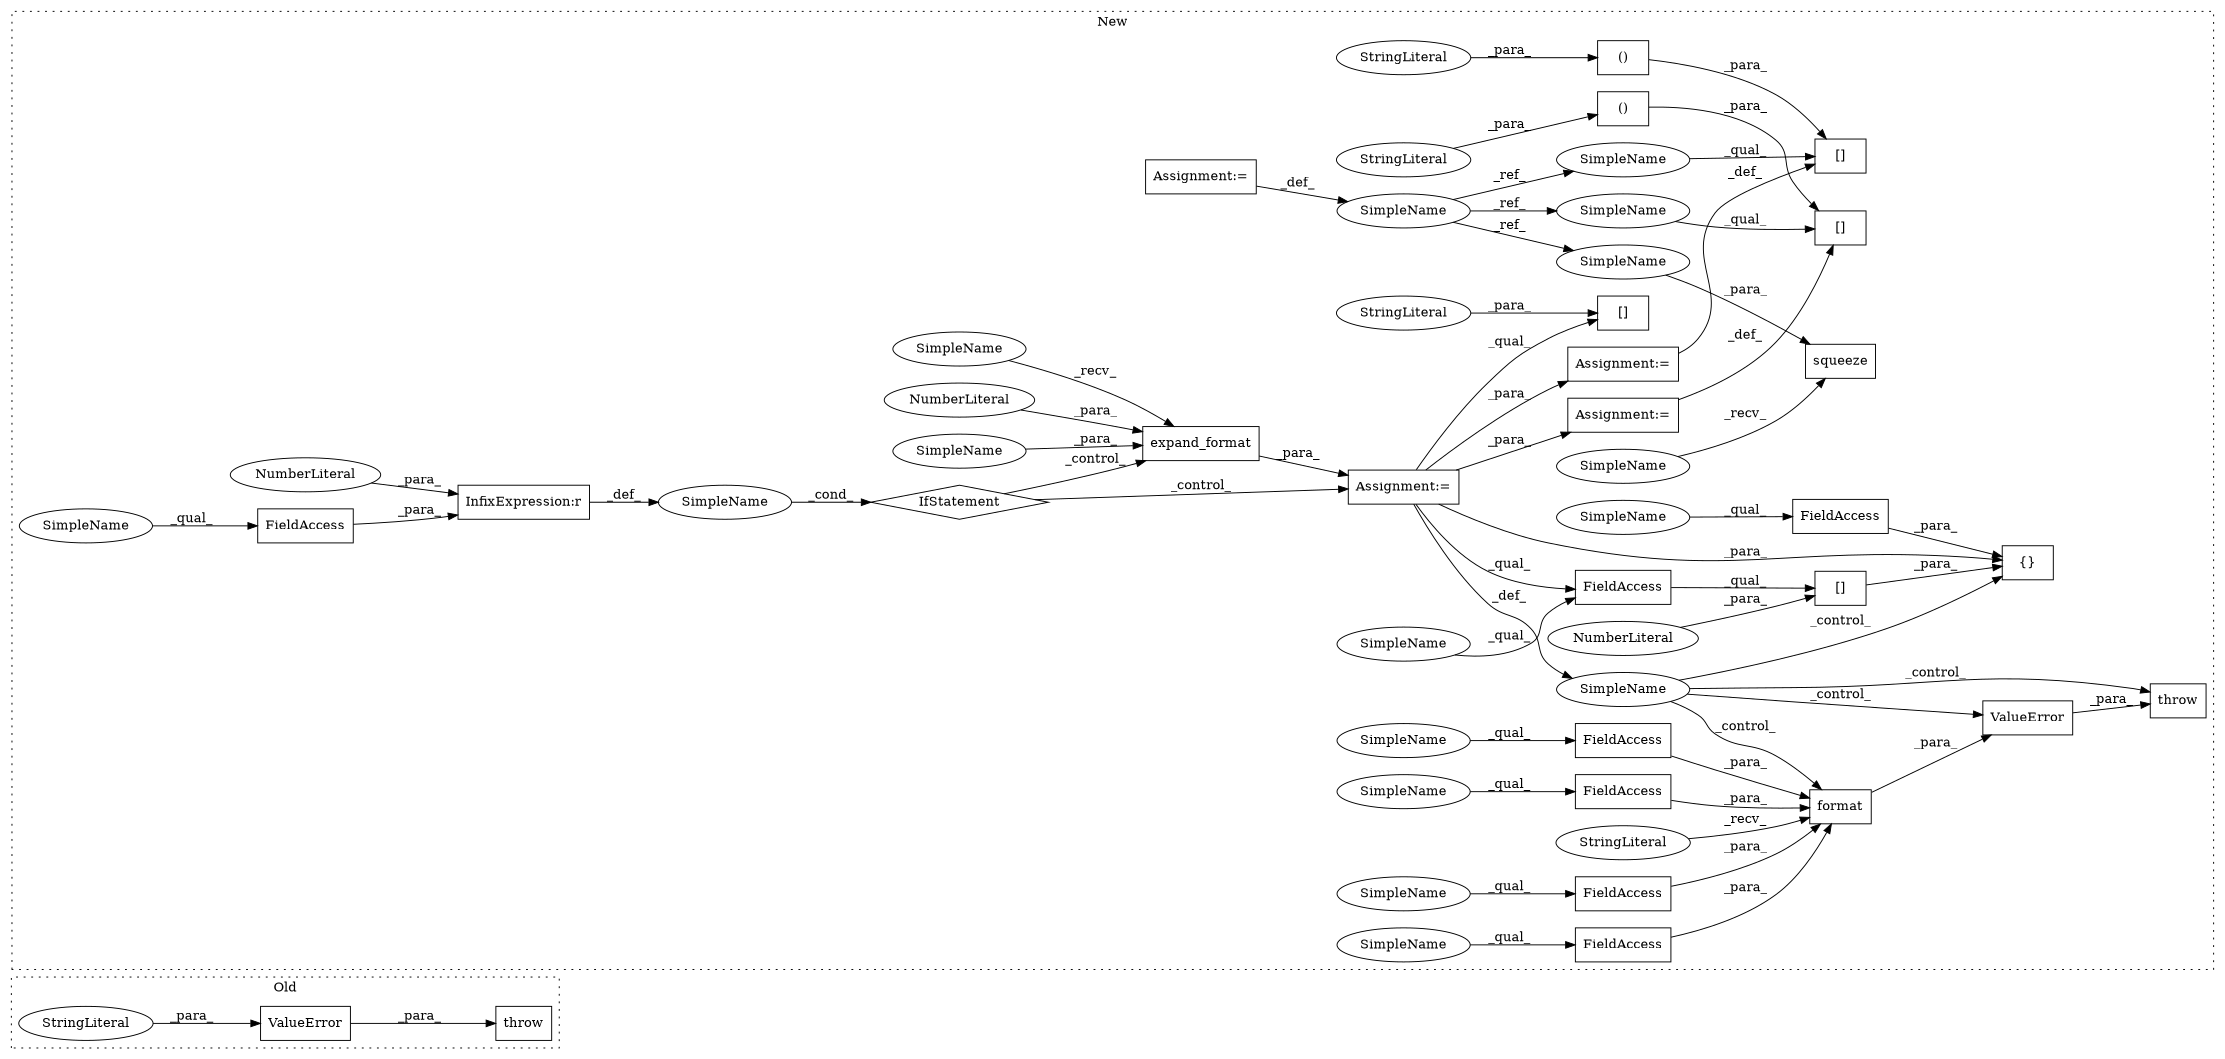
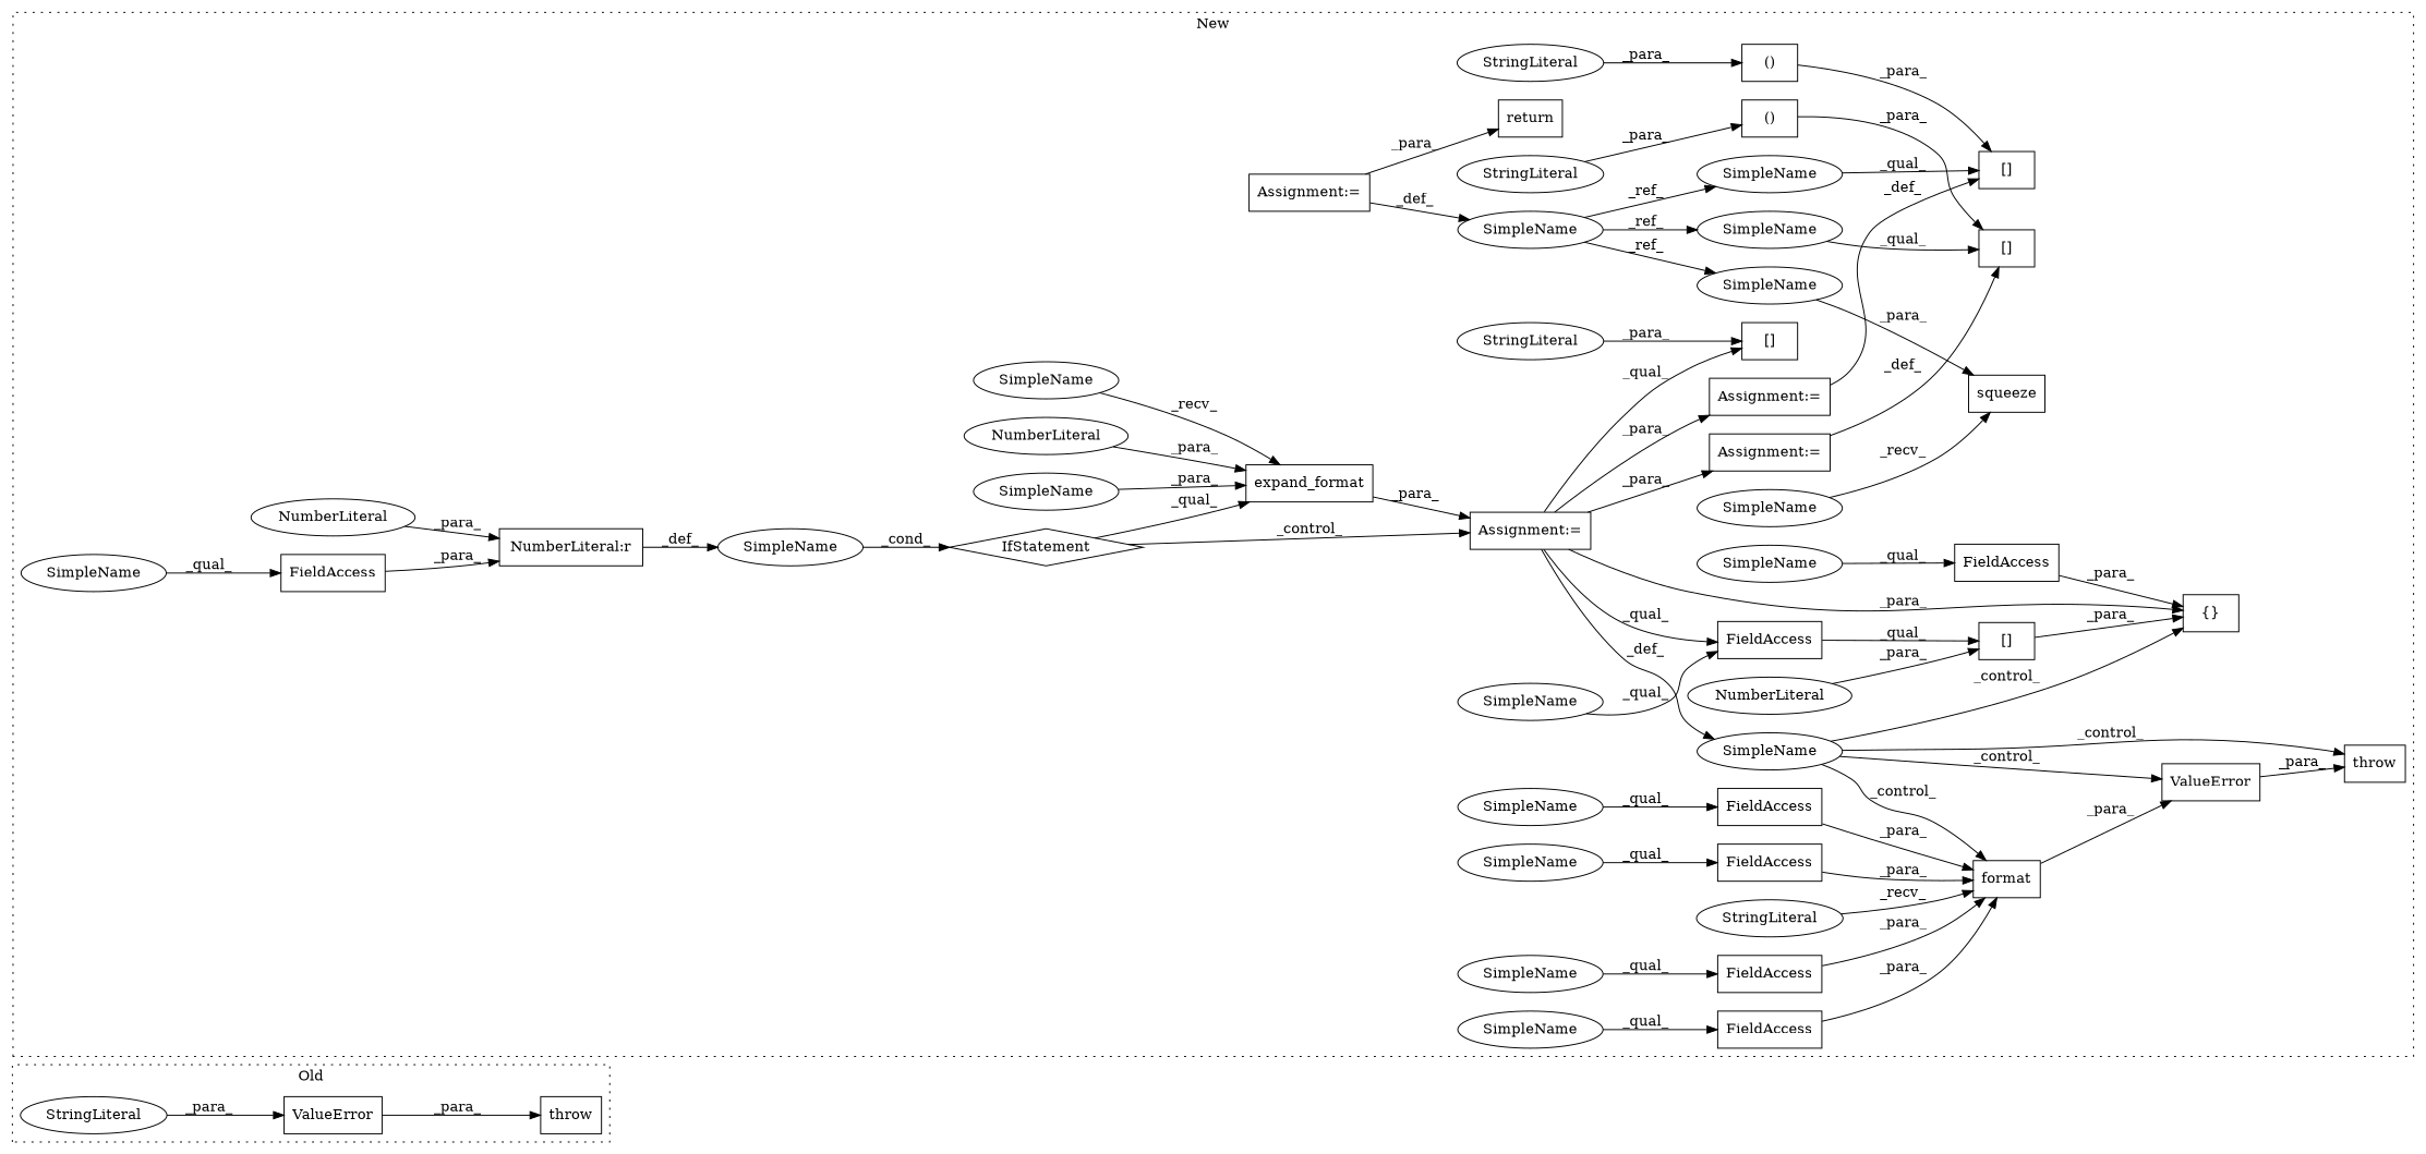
  digraph {
    rankdir=LR
    node [a=42 l=1 shape=box]
    n1 [a=53 l=6 label=throw s=2506]
    n2 [a=32 l="11,1" label=ValueError s="2512,2549"]
    n3 [a=45 l=26 label=StringLiteral s=2523 shape=ellipse]
    n4 [a=32 l="12,1" label=expand_format s="1906,1922"]
    n5 [a=7 label="Assignment:=" s=1899]
    n6 [a=34 label=NumberLiteral s=1921 shape=ellipse]
    n7 [a=25 l="4,2" label=IfStatement s="1872,1887" shape=diamond]
    n8 [label=SimpleName shape=ellipse l=""]
-   n9 [a=27 l=3 label="InfixExpression:r" s=1883]
+   n9 [a=27 l=3 label="NumberLiteral:r" s=1883]
    n10 [a=22 l=7 label=FieldAccess s=1876]
    n11 [a=2 l="9,1" label="[]" s="1939,1966"]
    n12 [a=34 label=NumberLiteral s=1886 shape=ellipse]
    n13 [a=32 l="7,1" label=format s="2073,2111"]
    n14 [label=SimpleName shape=ellipse l=""]
    n15 [a=53 l=6 label=throw s=2014]
    n16 [a=22 l=7 label=FieldAccess s=2088]
    n17 [a=45 l=41 label=StringLiteral s=2031 shape=ellipse]
    n18 [a=45 l=18 label=StringLiteral s=1948 shape=ellipse]
    n19 [a=22 l=7 label=FieldAccess s=2096]
    n20 [a=22 l=7 label=FieldAccess s=2104]
    n21 [a=22 l=7 label=FieldAccess s=2080]
    n22 [a=32 l="11,1" label=ValueError s="2020,2112"]
    n23 [a=32 l="8,1" label=squeeze s="2486,2496"]
    n24 [a=2 l="9,1" label="[]" s="2150,2160"]
    n25 [a=4 l="1,1" label="{}" s="2149,2169"]
    n26 [a=2 l="8,2" label="[]" s="2177,2232"]
    n27 [a=106 l=47 label="()" s=2185]
    n28 [a=34 label=NumberLiteral s=2159 shape=ellipse]
    n29 [a=2 l="8,2" label="[]" s="2312,2367"]
    n30 [a=106 l=47 label="()" s=2320]
    n31 [a=22 l=7 label=FieldAccess s=2162]
    n32 [a=22 l=8 label=FieldAccess s=2150]
    n33 [l=2 label=SimpleName s=2125 shape=ellipse]
    n34 [a=7 label="Assignment:=" s=2127]
    n35 [a=7 label="Assignment:=" s=2369]
    n36 [a=45 l=18 label=StringLiteral s=2320 shape=ellipse]
    n37 [a=7 label="Assignment:=" s=2234]
    n38 [a=45 l=18 label=StringLiteral s=2185 shape=ellipse]
+   n39 [a=41 l=7 label=return s=2473]
    n40 [l=2 label=SimpleName s=2312 shape=ellipse]
    n41 [l=2 label=SimpleName s=2177 shape=ellipse]
    n42 [l=2 label=SimpleName s=2494 shape=ellipse]
    n43 [l=2 label=SimpleName s=2150 shape=ellipse]
    n44 [l=2 label=SimpleName s=1876 shape=ellipse]
    n45 [l=2 label=SimpleName s=1918 shape=ellipse]
    n46 [l=5 label=SimpleName s=1900 shape=ellipse]
    n47 [l=5 label=SimpleName s=2480 shape=ellipse]
    n48 [l=3 label=SimpleName s=2088 shape=ellipse]
    n49 [l=3 label=SimpleName s=2104 shape=ellipse]
    n50 [l=3 label=SimpleName s=2162 shape=ellipse]
    n51 [l=3 label=SimpleName s=2080 shape=ellipse]
    n52 [l=3 label=SimpleName s=2096 shape=ellipse]
    subgraph cluster_1 {
      label=Old
      style=dotted
      n1
      n2
      n3
    }
    subgraph cluster_2 {
      label=New
      style=dotted
      n4
      n5
      n6
      n7
      n8
      n9
      n10
      n11
      n12
      n13
      n14
      n15
      n16
      n17
      n18
      n19
      n20
      n21
      n22
      n23
      n24
      n25
      n26
      n27
      n28
      n29
      n30
      n31
      n32
      n33
      n34
      n35
      n36
      n37
      n38
+     n39
      n40
      n41
      n42
      n43
      n44
      n45
      n46
      n47
      n48
      n49
      n50
      n51
      n52
    }
    n2 -> n1 [label=_para_]
    n3 -> n2 [label=_para_]
    n4 -> n5 [label=_para_]
    n5 -> n11 [label=_qual_]
    n5 -> n14 [label=_def_]
    n5 -> n25 [label=_para_]
    n5 -> n32 [label=_qual_]
    n5 -> n35 [label=_para_]
    n5 -> n37 [label=_para_]
    n6 -> n4 [label=_para_]
-   n7 -> n4 [label=_control_]
+   n7 -> n4 [label=_qual_]
    n7 -> n5 [label=_control_]
    n8 -> n7 [label=_cond_]
    n9 -> n8 [label=_def_]
    n10 -> n9 [label=_para_]
    n12 -> n9 [label=_para_]
    n13 -> n22 [label=_para_]
    n14 -> n13 [label=_control_]
    n14 -> n15 [label=_control_]
    n14 -> n22 [label=_control_]
    n14 -> n25 [label=_control_]
    n16 -> n13 [label=_para_]
    n17 -> n13 [label=_recv_]
    n18 -> n11 [label=_para_]
    n19 -> n13 [label=_para_]
    n20 -> n13 [label=_para_]
    n21 -> n13 [label=_para_]
    n22 -> n15 [label=_para_]
    n24 -> n25 [label=_para_]
    n27 -> n26 [label=_para_]
    n28 -> n24 [label=_para_]
    n30 -> n29 [label=_para_]
    n31 -> n25 [label=_para_]
    n32 -> n24 [label=_qual_]
    n33 -> n40 [label=_ref_]
    n33 -> n41 [label=_ref_]
    n33 -> n42 [label=_ref_]
    n34 -> n33 [label=_def_]
+   n34 -> n39 [label=_para_]
    n35 -> n29 [label=_def_]
    n36 -> n30 [label=_para_]
    n37 -> n26 [label=_def_]
    n38 -> n27 [label=_para_]
    n40 -> n29 [label=_qual_]
    n41 -> n26 [label=_qual_]
    n42 -> n23 [label=_para_]
    n43 -> n32 [label=_qual_]
    n44 -> n10 [label=_qual_]
    n45 -> n4 [label=_para_]
    n46 -> n4 [label=_recv_]
    n47 -> n23 [label=_recv_]
    n48 -> n16 [label=_qual_]
    n49 -> n20 [label=_qual_]
    n50 -> n31 [label=_qual_]
    n51 -> n21 [label=_qual_]
    n52 -> n19 [label=_qual_]
  }
